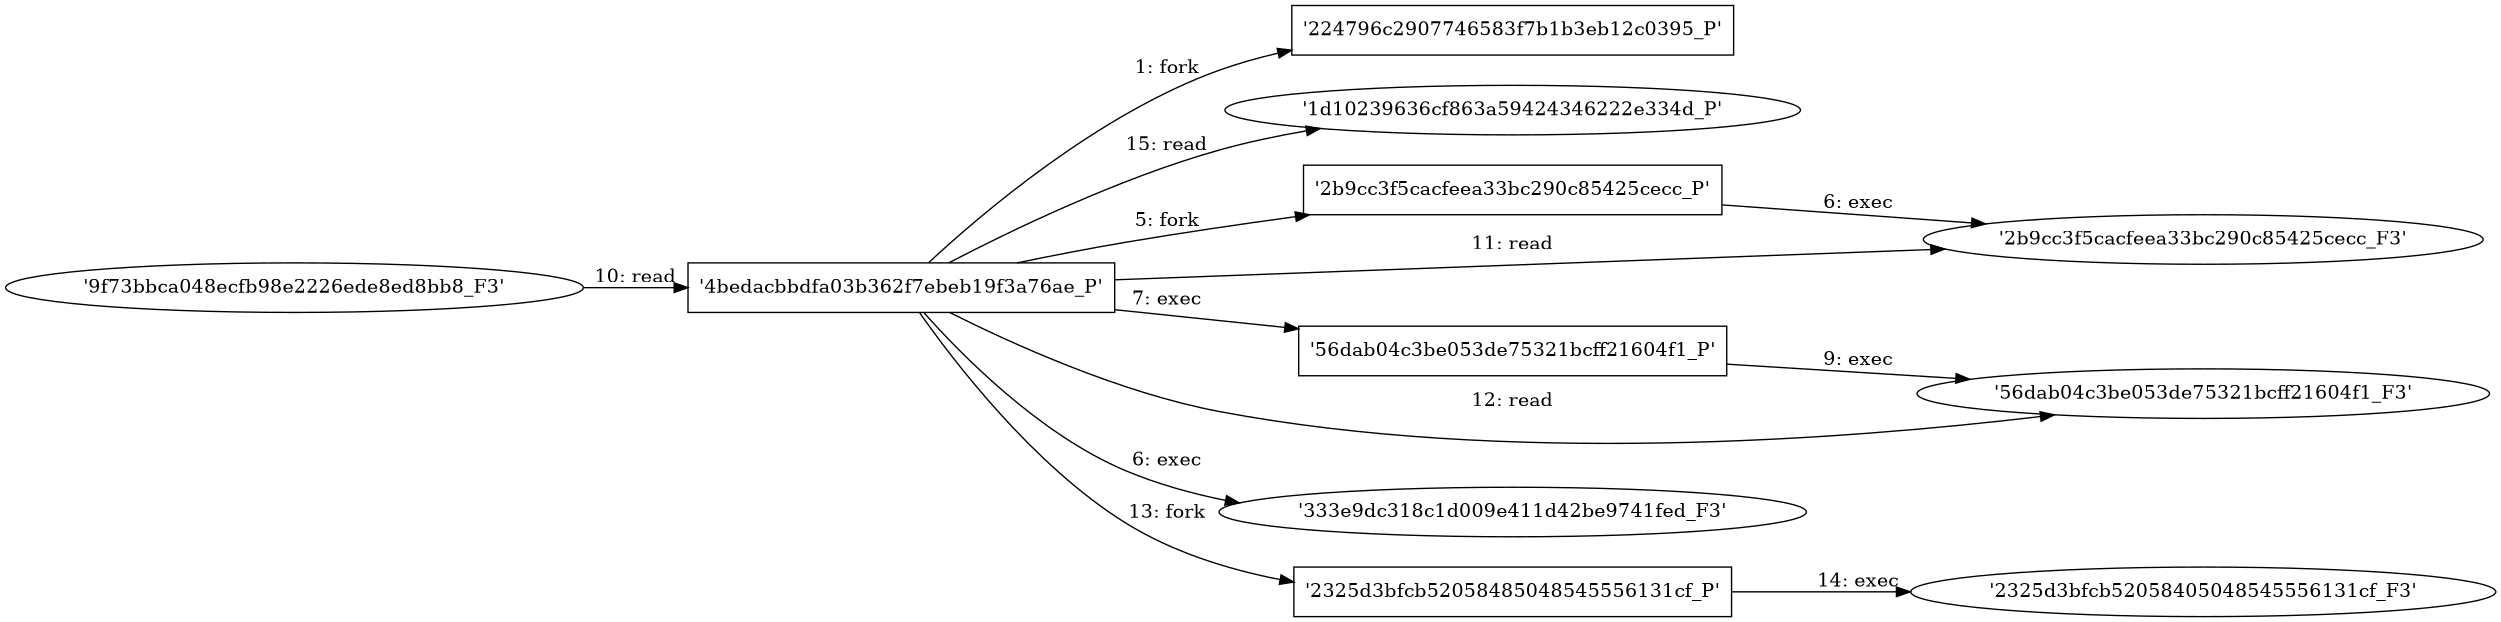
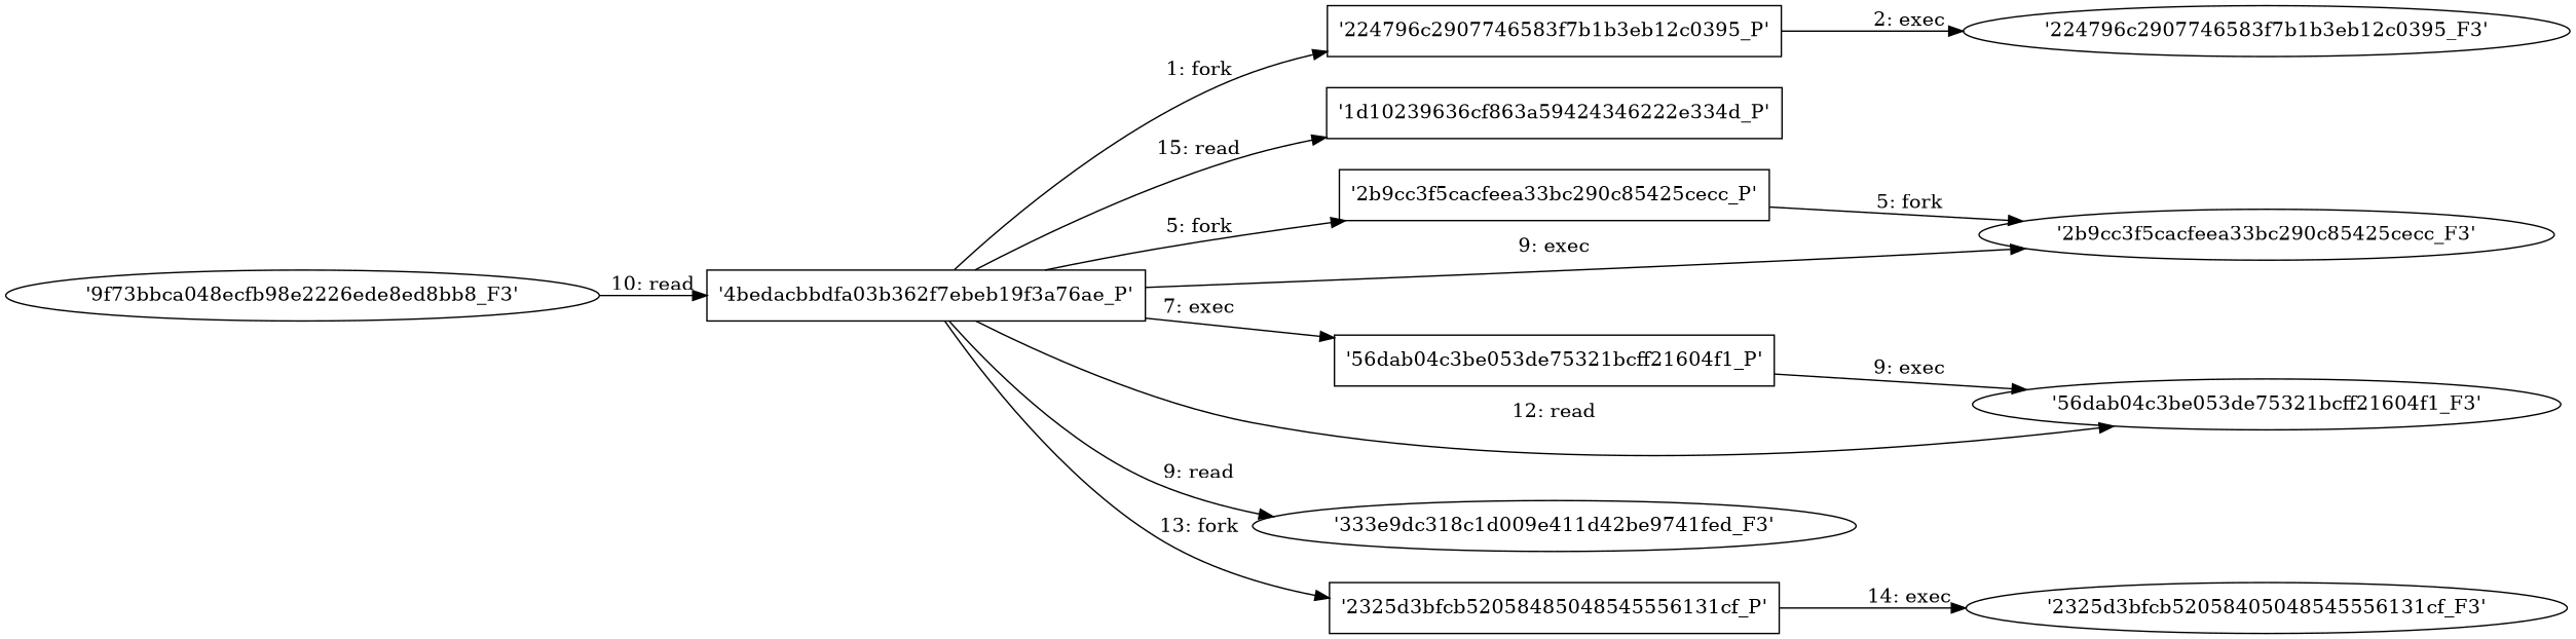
  digraph {
    engine=neato
    fixedsize=false
    fontsize=10
    nodesep=0.3
    rankdir=LR
    ranksep=0
    splines=true
    node [node_type=Process shape=box]
    "'4bedacbbdfa03b362f7ebeb19f3a76ae_P'"
    "'224796c2907746583f7b1b3eb12c0395_P'"
-   "'1d10239636cf863a59424346222e334d_P'" [shape=ellipse]
+   "'1d10239636cf863a59424346222e334d_P'"
    "'2b9cc3f5cacfeea33bc290c85425cecc_P'"
    "'2b9cc3f5cacfeea33bc290c85425cecc_F3'" [node_type=file shape=ellipse]
    "'56dab04c3be053de75321bcff21604f1_P'"
    "'56dab04c3be053de75321bcff21604f1_F3'" [node_type=file shape=ellipse]
    "'333e9dc318c1d009e411d42be9741fed_F3'" [node_type=file shape=ellipse]
    "'2325d3bfcb52058485048545556131cf_P'"
+   "'224796c2907746583f7b1b3eb12c0395_F3'" [node_type=File shape=ellipse]
    "'9f73bbca048ecfb98e2226ede8ed8bb8_F3'" [node_type=file shape=ellipse]
    n12 [label="'2325d3bfcb52058405048545556131cf_F3'" node_type=File shape=ellipse]
    "'4bedacbbdfa03b362f7ebeb19f3a76ae_P'" -> "'224796c2907746583f7b1b3eb12c0395_P'" [label="1: fork"]
    "'4bedacbbdfa03b362f7ebeb19f3a76ae_P'" -> "'1d10239636cf863a59424346222e334d_P'" [label="15: read"]
    "'4bedacbbdfa03b362f7ebeb19f3a76ae_P'" -> "'2b9cc3f5cacfeea33bc290c85425cecc_P'" [label="5: fork"]
-   "'4bedacbbdfa03b362f7ebeb19f3a76ae_P'" -> "'2b9cc3f5cacfeea33bc290c85425cecc_F3'" [label="11: read"]
+   "'4bedacbbdfa03b362f7ebeb19f3a76ae_P'" -> "'2b9cc3f5cacfeea33bc290c85425cecc_F3'" [label="9: exec"]
    "'4bedacbbdfa03b362f7ebeb19f3a76ae_P'" -> "'56dab04c3be053de75321bcff21604f1_P'" [label="7: exec"]
    "'4bedacbbdfa03b362f7ebeb19f3a76ae_P'" -> "'56dab04c3be053de75321bcff21604f1_F3'" [label="12: read"]
-   "'4bedacbbdfa03b362f7ebeb19f3a76ae_P'" -> "'333e9dc318c1d009e411d42be9741fed_F3'" [label="6: exec"]
+   "'4bedacbbdfa03b362f7ebeb19f3a76ae_P'" -> "'333e9dc318c1d009e411d42be9741fed_F3'" [label="9: read"]
    "'4bedacbbdfa03b362f7ebeb19f3a76ae_P'" -> "'2325d3bfcb52058485048545556131cf_P'" [label="13: fork"]
-   "'2b9cc3f5cacfeea33bc290c85425cecc_P'" -> "'2b9cc3f5cacfeea33bc290c85425cecc_F3'" [label="6: exec"]
+   "'224796c2907746583f7b1b3eb12c0395_P'" -> "'224796c2907746583f7b1b3eb12c0395_F3'" [label="2: exec"]
+   "'2b9cc3f5cacfeea33bc290c85425cecc_P'" -> "'2b9cc3f5cacfeea33bc290c85425cecc_F3'" [label="5: fork"]
    "'56dab04c3be053de75321bcff21604f1_P'" -> "'56dab04c3be053de75321bcff21604f1_F3'" [label="9: exec"]
    "'2325d3bfcb52058485048545556131cf_P'" -> n12 [label="14: exec"]
    "'9f73bbca048ecfb98e2226ede8ed8bb8_F3'" -> "'4bedacbbdfa03b362f7ebeb19f3a76ae_P'" [label="10: read"]
  }
